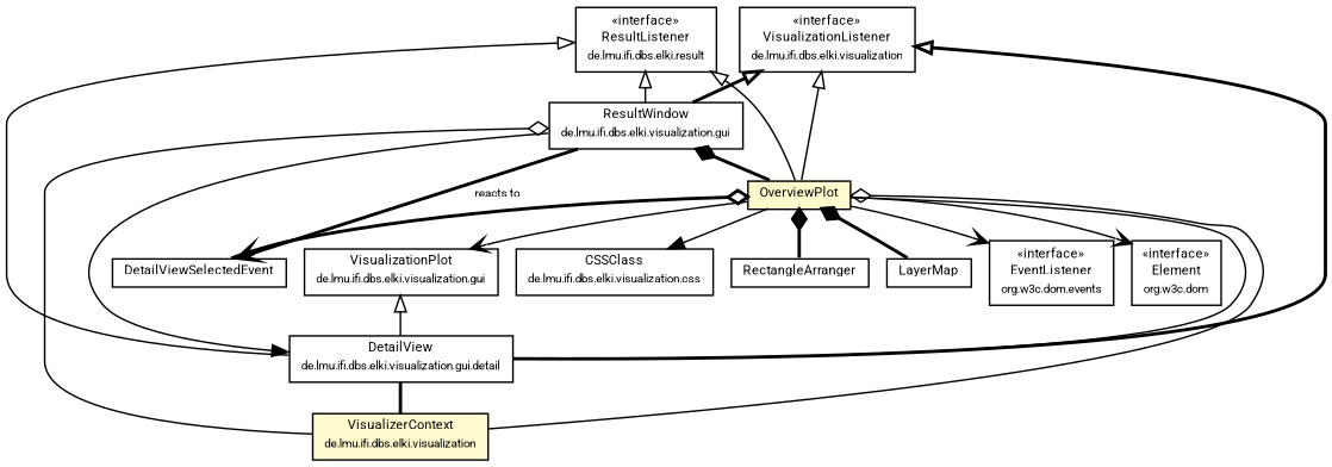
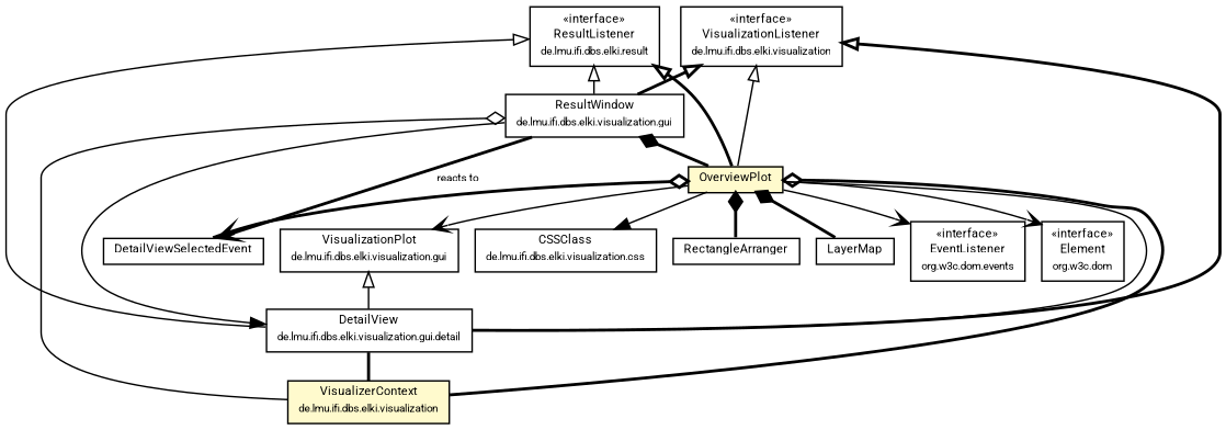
  digraph {
    nodesep=0.15
    rankdir=TB
    ranksep=0.25
    node [fontcolor=black fontname=Roboto fontsize=8 margin=0 shape=plaintext]
    edge [color=black dir=back fontname=Roboto fontsize=7 labelfontname=Roboto labelfontsize=7 style=solid weight=9 arrowhead=none]
    n1 [height=0 label=<<table title="de.lmu.ifi.dbs.elki.visualization.VisualizationListener" border="0" cellborder="1" cellspacing="0" cellpadding="2" href="../../VisualizationListener.html" target="_parent"> 		<tr><td><table border="0" cellspacing="0" cellpadding="1"> 		<tr><td align="center" balign="center"> &#171;interface&#187; </td></tr> 		<tr><td align="center" balign="center"> <font face="Roboto">VisualizationListener</font> </td></tr> 		<tr><td align="center" balign="center"> <font face="Roboto" point-size="7.0">de.lmu.ifi.dbs.elki.visualization</font> </td></tr> 		</table></td></tr> 		</table>> width=0]
    n2 [height=0 label=<<table title="de.lmu.ifi.dbs.elki.visualization.gui.ResultWindow" border="0" cellborder="1" cellspacing="0" cellpadding="2" href="../ResultWindow.html" target="_parent"> 		<tr><td><table border="0" cellspacing="0" cellpadding="1"> 		<tr><td align="center" balign="center"> <font face="Roboto">ResultWindow</font> </td></tr> 		<tr><td align="center" balign="center"> <font face="Roboto" point-size="7.0">de.lmu.ifi.dbs.elki.visualization.gui</font> </td></tr> 		</table></td></tr> 		</table>> width=0]
    n3 [height=0 label=<<table title="de.lmu.ifi.dbs.elki.visualization.gui.overview.OverviewPlot" border="0" cellborder="1" cellspacing="0" cellpadding="2" bgcolor="lemonChiffon" href="OverviewPlot.html" target="_parent"> 		<tr><td><table border="0" cellspacing="0" cellpadding="1"> 		<tr><td align="center" balign="center"> <font face="Roboto">OverviewPlot</font> </td></tr> 		</table></td></tr> 		</table>> width=0]
    n4 [height=0 label=<<table title="de.lmu.ifi.dbs.elki.visualization.gui.detail.DetailView" border="0" cellborder="1" cellspacing="0" cellpadding="2" href="../detail/DetailView.html" target="_parent"> 		<tr><td><table border="0" cellspacing="0" cellpadding="1"> 		<tr><td align="center" balign="center"> <font face="Roboto">DetailView</font> </td></tr> 		<tr><td align="center" balign="center"> <font face="Roboto" point-size="7.0">de.lmu.ifi.dbs.elki.visualization.gui.detail</font> </td></tr> 		</table></td></tr> 		</table>> width=0]
    n5 [height=0 label=<<table title="de.lmu.ifi.dbs.elki.visualization.VisualizerContext" border="0" cellborder="1" cellspacing="0" cellpadding="2" bgcolor="LemonChiffon" href="../../VisualizerContext.html" target="_parent"> 		<tr><td><table border="0" cellspacing="0" cellpadding="1"> 		<tr><td align="center" balign="center"> <font face="Roboto">VisualizerContext</font> </td></tr> 		<tr><td align="center" balign="center"> <font face="Roboto" point-size="7.0">de.lmu.ifi.dbs.elki.visualization</font> </td></tr> 		</table></td></tr> 		</table>> width=0]
    n6 [height=0 label=<<table title="de.lmu.ifi.dbs.elki.visualization.gui.overview.DetailViewSelectedEvent" border="0" cellborder="1" cellspacing="0" cellpadding="2" href="DetailViewSelectedEvent.html" target="_parent"> 		<tr><td><table border="0" cellspacing="0" cellpadding="1"> 		<tr><td align="center" balign="center"> <font face="Roboto">DetailViewSelectedEvent</font> </td></tr> 		</table></td></tr> 		</table>> width=0]
    n7 [height=0 label=<<table title="de.lmu.ifi.dbs.elki.visualization.css.CSSClass" border="0" cellborder="1" cellspacing="0" cellpadding="2" href="../../css/CSSClass.html" target="_parent"> 		<tr><td><table border="0" cellspacing="0" cellpadding="1"> 		<tr><td align="center" balign="center"> <font face="Roboto">CSSClass</font> </td></tr> 		<tr><td align="center" balign="center"> <font face="Roboto" point-size="7.0">de.lmu.ifi.dbs.elki.visualization.css</font> </td></tr> 		</table></td></tr> 		</table>> width=0]
    n8 [height=0 label=<<table title="de.lmu.ifi.dbs.elki.visualization.gui.VisualizationPlot" border="0" cellborder="1" cellspacing="0" cellpadding="2" href="../VisualizationPlot.html" target="_parent"> 		<tr><td><table border="0" cellspacing="0" cellpadding="1"> 		<tr><td align="center" balign="center"> <font face="Roboto">VisualizationPlot</font> </td></tr> 		<tr><td align="center" balign="center"> <font face="Roboto" point-size="7.0">de.lmu.ifi.dbs.elki.visualization.gui</font> </td></tr> 		</table></td></tr> 		</table>> width=0]
    n9 [height=0 label=<<table title="de.lmu.ifi.dbs.elki.visualization.gui.overview.RectangleArranger" border="0" cellborder="1" cellspacing="0" cellpadding="2" href="RectangleArranger.html" target="_parent"> 		<tr><td><table border="0" cellspacing="0" cellpadding="1"> 		<tr><td align="center" balign="center"> <font face="Roboto">RectangleArranger</font> </td></tr> 		</table></td></tr> 		</table>> width=0]
    n10 [height=0 label=<<table title="de.lmu.ifi.dbs.elki.visualization.gui.overview.LayerMap" border="0" cellborder="1" cellspacing="0" cellpadding="2" href="LayerMap.html" target="_parent"> 		<tr><td><table border="0" cellspacing="0" cellpadding="1"> 		<tr><td align="center" balign="center"> <font face="Roboto">LayerMap</font> </td></tr> 		</table></td></tr> 		</table>> width=0]
    n11 [height=0 label=<<table title="org.w3c.dom.events.EventListener" border="0" cellborder="1" cellspacing="0" cellpadding="2" href="http://docs.oracle.com/javase/7/docs/api/org/w3c/dom/events/EventListener.html" target="_parent"> 		<tr><td><table border="0" cellspacing="0" cellpadding="1"> 		<tr><td align="center" balign="center"> &#171;interface&#187; </td></tr> 		<tr><td align="center" balign="center"> <font face="Roboto">EventListener</font> </td></tr> 		<tr><td align="center" balign="center"> <font face="Roboto" point-size="7.0">org.w3c.dom.events</font> </td></tr> 		</table></td></tr> 		</table>> width=0]
    n12 [height=0 label=<<table title="org.w3c.dom.Element" border="0" cellborder="1" cellspacing="0" cellpadding="2" href="http://docs.oracle.com/javase/7/docs/api/org/w3c/dom/Element.html" target="_parent"> 		<tr><td><table border="0" cellspacing="0" cellpadding="1"> 		<tr><td align="center" balign="center"> &#171;interface&#187; </td></tr> 		<tr><td align="center" balign="center"> <font face="Roboto">Element</font> </td></tr> 		<tr><td align="center" balign="center"> <font face="Roboto" point-size="7.0">org.w3c.dom</font> </td></tr> 		</table></td></tr> 		</table>> width=0]
    n13 [height=0 label=<<table title="de.lmu.ifi.dbs.elki.result.ResultListener" border="0" cellborder="1" cellspacing="0" cellpadding="2" href="../../../result/ResultListener.html" target="_parent"> 		<tr><td><table border="0" cellspacing="0" cellpadding="1"> 		<tr><td align="center" balign="center"> &#171;interface&#187; </td></tr> 		<tr><td align="center" balign="center"> <font face="Roboto">ResultListener</font> </td></tr> 		<tr><td align="center" balign="center"> <font face="Roboto" point-size="7.0">de.lmu.ifi.dbs.elki.result</font> </td></tr> 		</table></td></tr> 		</table>> width=0]
    n1 -> n2 [arrowtail=empty style=bold arrowhead=""]
    n1 -> n3 [arrowtail=empty arrowhead=""]
    n1 -> n4 [arrowtail=empty style=bold arrowhead=""]
    n2 -> n3 [arrowtail=diamond style=bold weight=6]
    n2 -> n4 [arrowhead=normal weight=1 dir=""]
    n2 -> n5 [arrowtail=ediamond weight=4]
    n2 -> n6 [arrowhead=open label="reacts to" style=bold weight=1 dir=""]
    n3 -> n4 [weight=2 dir=""]
-   n3 -> n5 [arrowtail=ediamond weight=4]
+   n3 -> n5 [arrowtail=ediamond style=bold weight=4]
    n3 -> n6 [arrowtail=ediamond style=bold weight=4]
    n3 -> n7 [arrowhead=normal weight=1 dir=""]
    n3 -> n8 [arrowhead=open weight=1 dir=""]
    n3 -> n9 [arrowtail=diamond style=bold weight=6]
    n3 -> n10 [arrowtail=diamond style=bold weight=6]
    n3 -> n11 [arrowhead=open weight=1 dir=""]
    n3 -> n12 [arrowhead=open weight=1 dir=""]
    n4 -> n5 [style=bold weight=2 dir=""]
    n8 -> n4 [arrowtail=empty weight=10 arrowhead=""]
    n13 -> n2 [arrowtail=empty arrowhead=""]
-   n13 -> n3 [arrowtail=empty arrowhead=""]
+   n13 -> n3 [arrowtail=empty style=bold arrowhead=""]
    n13 -> n4 [arrowtail=empty arrowhead=""]
  }
